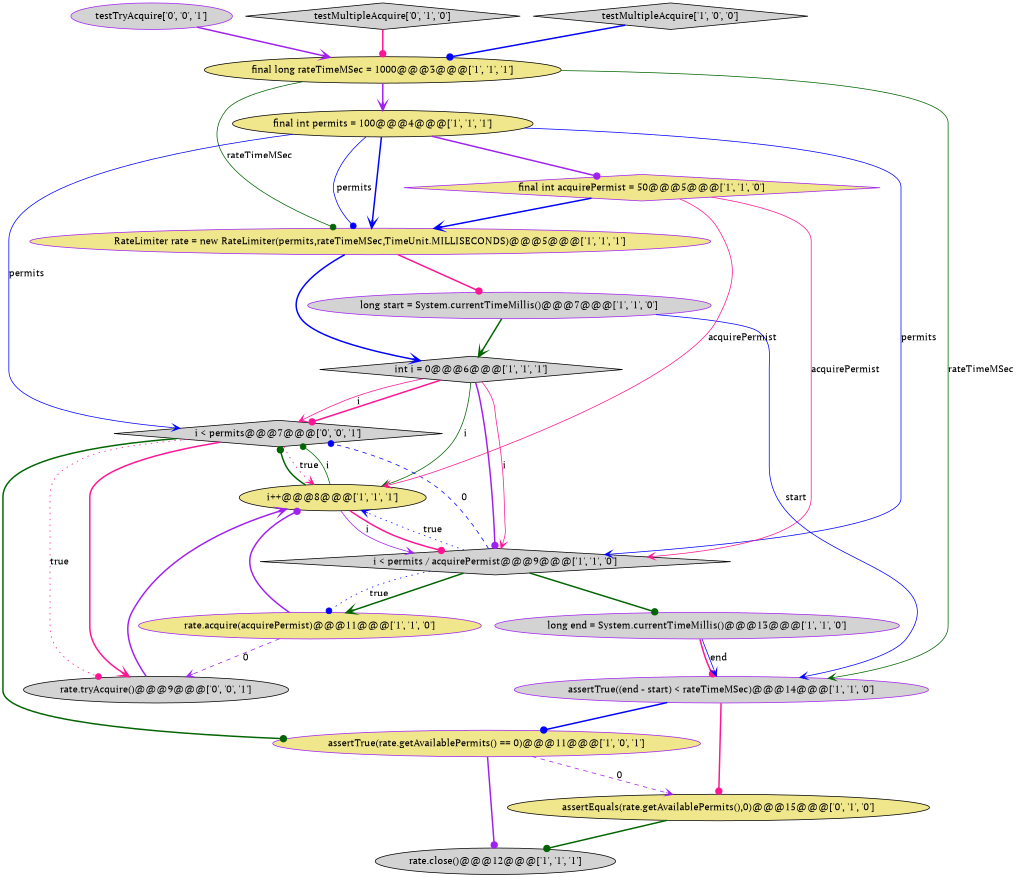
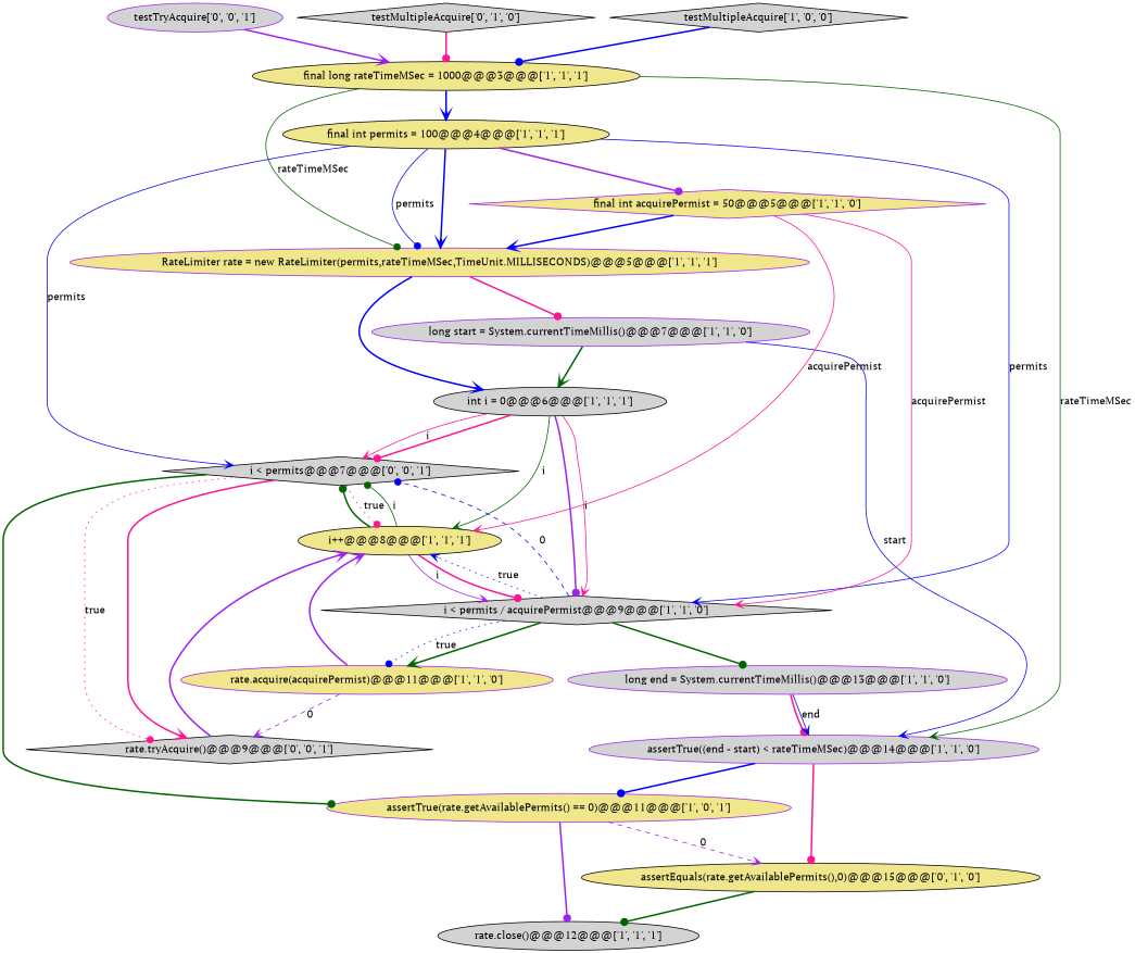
  digraph {
    fontname="PT Serif"
    node [color=black fillcolor=lightgrey fontname="PT Serif" shape=ellipse style=filled]
    edge [arrowhead=vee color=deeppink fontname="PT Serif" style=bold]
    n1 [color=purple fillcolor=khaki label="assertTrue(rate.getAvailablePermits() == 0)@@@11@@@['1', '0', '1']"]
    n2 [label="rate.close()@@@12@@@['1', '1', '1']"]
    n3 [fillcolor=khaki label="assertEquals(rate.getAvailablePermits(),0)@@@15@@@['0', '1', '0']"]
    n4 [fillcolor=khaki label="final long rateTimeMSec = 1000@@@3@@@['1', '1', '1']"]
    n5 [color=purple fillcolor=khaki label="RateLimiter rate = new RateLimiter(permits,rateTimeMSec,TimeUnit.MILLISECONDS)@@@5@@@['1', '1', '1']"]
    n6 [fillcolor=khaki label="final int permits = 100@@@4@@@['1', '1', '1']"]
    n7 [color=purple label="assertTrue((end - start) < rateTimeMSec)@@@14@@@['1', '1', '0']"]
    n8 [color=purple label="long start = System.currentTimeMillis()@@@7@@@['1', '1', '0']"]
-   n9 [label="int i = 0@@@6@@@['1', '1', '1']" shape=diamond]
+   n9 [label="int i = 0@@@6@@@['1', '1', '1']"]
    n10 [label="i < permits@@@7@@@['0', '0', '1']" shape=diamond]
    n11 [label="i < permits / acquirePermist@@@9@@@['1', '1', '0']" shape=diamond]
    n12 [color=purple fillcolor=khaki label="final int acquirePermist = 50@@@5@@@['1', '1', '0']" shape=diamond]
    n13 [fillcolor=khaki label="i++@@@8@@@['1', '1', '1']"]
-   n14 [label="rate.tryAcquire()@@@9@@@['0', '0', '1']"]
+   n14 [label="rate.tryAcquire()@@@9@@@['0', '0', '1']" shape=diamond]
    n15 [color=purple label="long end = System.currentTimeMillis()@@@13@@@['1', '1', '0']"]
    n16 [color=purple fillcolor=khaki label="rate.acquire(acquirePermist)@@@11@@@['1', '1', '0']"]
    n17 [color=purple label="testTryAcquire['0', '0', '1']"]
    n18 [label="testMultipleAcquire['0', '1', '0']" shape=diamond]
    n19 [label="testMultipleAcquire['1', '0', '0']" shape=diamond]
    n1 -> n2 [arrowhead=dot color=purple]
    n1 -> n3 [color=purple label=0 style=dashed]
    n3 -> n2 [arrowhead=dot color=darkgreen]
    n4 -> n5 [arrowhead=dot color=darkgreen label=rateTimeMSec style=solid]
-   n4 -> n6 [color=purple]
+   n4 -> n6 [color=blue]
    n4 -> n7 [color=darkgreen label=rateTimeMSec style=solid]
    n5 -> n8 [arrowhead=dot]
    n5 -> n9 [color=blue]
    n6 -> n5 [arrowhead=dot color=blue label=permits style=solid]
    n6 -> n5 [color=blue]
    n6 -> n10 [color=blue label=permits style=solid]
    n6 -> n11 [color=blue label=permits style=solid]
    n6 -> n12 [arrowhead=dot color=purple]
    n7 -> n1 [arrowhead=dot color=blue]
    n7 -> n3 [arrowhead=dot]
    n8 -> n7 [color=blue label=start style=solid]
    n8 -> n9 [color=darkgreen]
    n9 -> n10 [arrowhead=dot]
    n9 -> n10 [label=i style=solid]
    n9 -> n11 [arrowhead=dot color=purple]
    n9 -> n11 [label=i style=solid]
    n9 -> n13 [color=darkgreen label=i style=solid]
    n10 -> n1 [arrowhead=dot color=darkgreen]
-   n10 -> n13 [label=true style=dotted]
+   n10 -> n13 [arrowhead=dot label=true style=dotted]
    n10 -> n14 [arrowhead=dot label=true style=dotted]
    n10 -> n14
    n11 -> n10 [arrowhead=dot color=blue label=0 style=dashed]
    n11 -> n13 [color=blue label=true style=dotted]
    n11 -> n15 [arrowhead=dot color=darkgreen]
    n11 -> n16 [color=darkgreen]
    n11 -> n16 [arrowhead=dot color=blue label=true style=dotted]
    n12 -> n5 [color=blue]
    n12 -> n11 [label=acquirePermist style=solid]
    n12 -> n13 [label=acquirePermist style=solid]
    n13 -> n10 [arrowhead=dot color=darkgreen label=i style=solid]
    n13 -> n10 [arrowhead=dot color=darkgreen]
    n13 -> n11 [arrowhead=dot]
    n13 -> n11 [color=purple label=i style=solid]
    n14 -> n13 [color=purple]
    n15 -> n7 [arrowhead=dot]
    n15 -> n7 [color=blue label=end style=solid]
-   n16 -> n13 [arrowhead=dot color=purple]
+   n16 -> n13 [color=purple]
    n16 -> n14 [color=purple label=0 style=dashed]
    n17 -> n4 [color=purple]
    n18 -> n4 [arrowhead=dot]
    n19 -> n4 [arrowhead=dot color=blue]
  }
